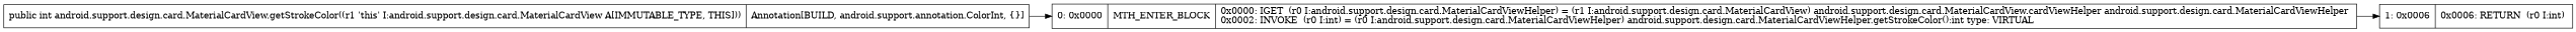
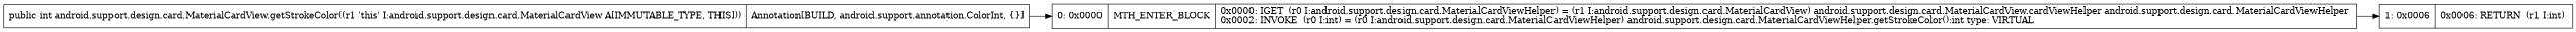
  digraph {
    rankdir=LR
    node [shape=record]
    n1 [label="{0\:\ 0x0000|MTH_ENTER_BLOCK\l|0x0000: IGET  (r0 I:android.support.design.card.MaterialCardViewHelper) = (r1 I:android.support.design.card.MaterialCardView) android.support.design.card.MaterialCardView.cardViewHelper android.support.design.card.MaterialCardViewHelper \l0x0002: INVOKE  (r0 I:int) = (r0 I:android.support.design.card.MaterialCardViewHelper) android.support.design.card.MaterialCardViewHelper.getStrokeColor():int type: VIRTUAL \l}"]
-   n2 [label="{1\:\ 0x0006|0x0006: RETURN  (r0 I:int) \l}"]
+   n2 [label="{1\:\ 0x0006|0x0006: RETURN  (r1 I:int) \l}"]
    n3 [label="{public int android.support.design.card.MaterialCardView.getStrokeColor((r1 'this' I:android.support.design.card.MaterialCardView A[IMMUTABLE_TYPE, THIS]))  | Annotation[BUILD, android.support.annotation.ColorInt, \{\}]\l}"]
    n1 -> n2
    n3 -> n1
  }
